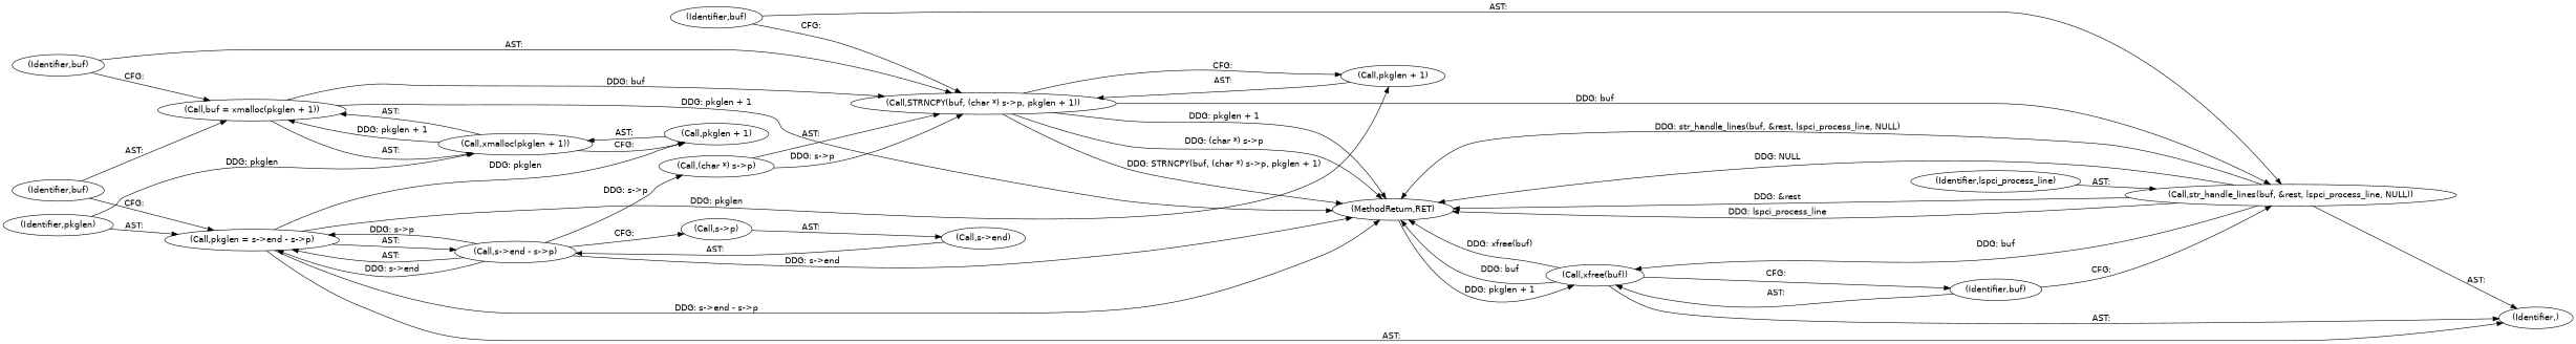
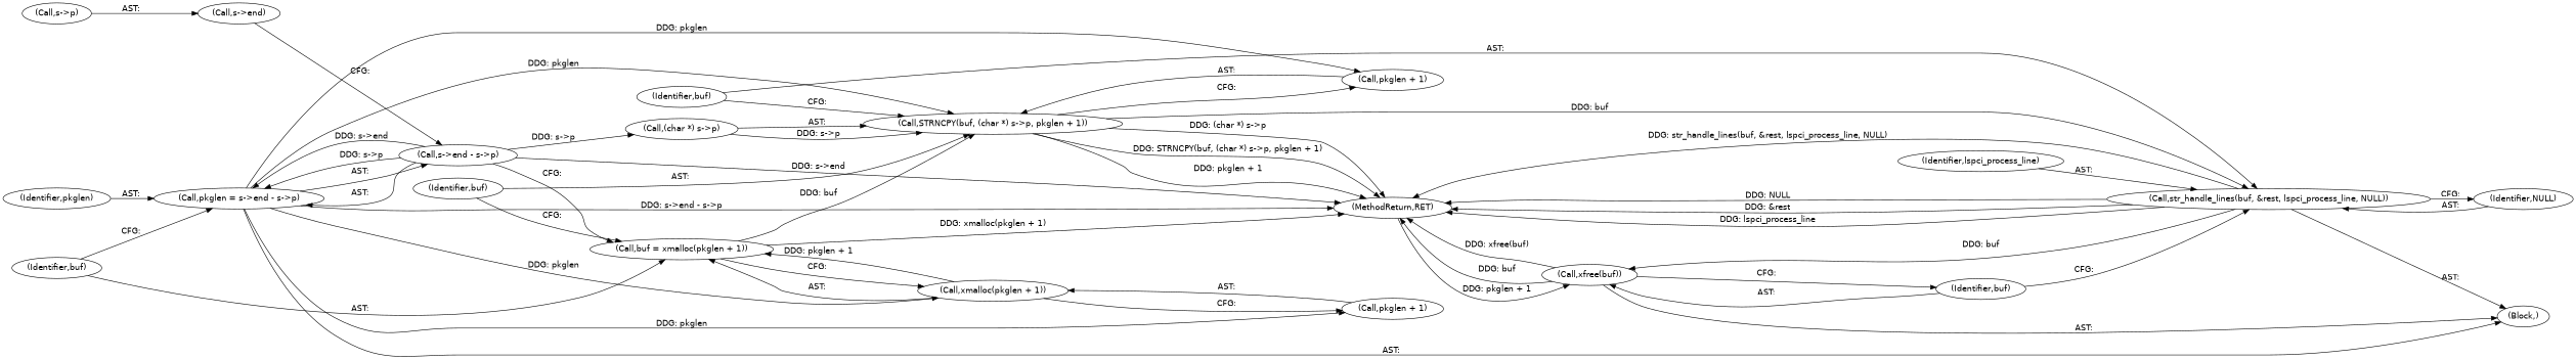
  digraph {
    fontname="DejaVu Sans"
    rankdir=LR
    node [fontname="DejaVu Sans"]
    edge [fontname="DejaVu Sans"]
    n1 [label="(Call,buf = xmalloc(pkglen + 1))"]
    n2 [label="(Call,xmalloc(pkglen + 1))"]
    n3 [label="(Call,STRNCPY(buf, (char *) s->p, pkglen + 1))"]
    n4 [label="(MethodReturn,RET)"]
    n5 [label="(Call,pkglen + 1)"]
    n6 [label="(Call,pkglen + 1)"]
    n7 [label="(Call,str_handle_lines(buf, &rest, lspci_process_line, NULL))"]
    n8 [label="(Call,xfree(buf))"]
-   n9 [label="(Identifier,)"]
+   n9 [label="(Block,)"]
    n10 [label="(Call,pkglen = s->end - s->p)"]
    n11 [label="(Call,s->end - s->p)"]
    n12 [label="(Call,s->p)"]
    n13 [label="(Call,(char *) s->p)"]
    n14 [label="(Call,s->end)"]
+   n15 [label="(Identifier,NULL)"]
    n16 [label="(Identifier,buf)"]
    n17 [label="(Identifier,pkglen)"]
    n18 [label="(Identifier,buf)"]
    n19 [label="(Identifier,buf)"]
    n20 [label="(Identifier,lspci_process_line)"]
    n21 [label="(Identifier,buf)"]
-   n1 -> n2 [label="AST: "]
+   n1 -> n2 [label="CFG: "]
    n1 -> n3 [label="DDG: buf"]
-   n1 -> n4 [label="DDG: pkglen + 1"]
+   n1 -> n4 [label="DDG: xmalloc(pkglen + 1)"]
    n2 -> n1 [label="AST: "]
    n2 -> n1 [label="DDG: pkglen + 1"]
    n2 -> n5 [label="CFG: "]
    n3 -> n4 [label="DDG: pkglen + 1"]
    n3 -> n4 [label="DDG: (char *) s->p"]
    n3 -> n4 [label="DDG: STRNCPY(buf, (char *) s->p, pkglen + 1)"]
    n3 -> n6 [label="CFG: "]
    n3 -> n7 [label="DDG: buf"]
    n4 -> n8 [label="DDG: pkglen + 1"]
    n5 -> n2 [label="AST: "]
    n6 -> n3 [label="AST: "]
    n7 -> n4 [label="DDG: str_handle_lines(buf, &rest, lspci_process_line, NULL)"]
    n7 -> n4 [label="DDG: NULL"]
    n7 -> n4 [label="DDG: &rest"]
    n7 -> n4 [label="DDG: lspci_process_line"]
    n7 -> n8 [label="DDG: buf"]
    n7 -> n9 [label="AST: "]
+   n7 -> n15 [label="CFG: "]
    n8 -> n4 [label="DDG: xfree(buf)"]
    n8 -> n4 [label="DDG: buf"]
    n8 -> n9 [label="AST: "]
    n8 -> n16 [label="CFG: "]
-   n17 -> n2 [label="DDG: pkglen"]
+   n10 -> n2 [label="DDG: pkglen"]
+   n10 -> n3 [label="DDG: pkglen"]
    n10 -> n4 [label="DDG: s->end - s->p"]
    n10 -> n5 [label="DDG: pkglen"]
    n10 -> n6 [label="DDG: pkglen"]
    n10 -> n9 [label="AST: "]
    n10 -> n11 [label="AST: "]
    n11 -> n4 [label="DDG: s->end"]
    n11 -> n10 [label="AST: "]
    n11 -> n10 [label="DDG: s->end"]
    n11 -> n10 [label="DDG: s->p"]
-   n11 -> n12 [label="CFG: "]
+   n11 -> n1 [label="CFG: "]
    n11 -> n13 [label="DDG: s->p"]
    n12 -> n14 [label="AST: "]
    n13 -> n3 [label="AST: "]
    n13 -> n3 [label="DDG: s->p"]
-   n14 -> n11 [label="AST: "]
+   n14 -> n11 [label="CFG: "]
+   n15 -> n7 [label="AST: "]
    n16 -> n7 [label="CFG: "]
    n16 -> n8 [label="AST: "]
    n17 -> n10 [label="AST: "]
    n18 -> n3 [label="CFG: "]
    n18 -> n7 [label="AST: "]
    n19 -> n1 [label="AST: "]
    n19 -> n10 [label="CFG: "]
    n20 -> n7 [label="AST: "]
    n21 -> n1 [label="CFG: "]
    n21 -> n3 [label="AST: "]
  }
